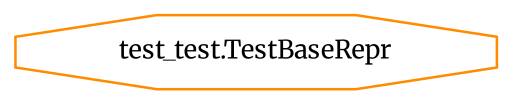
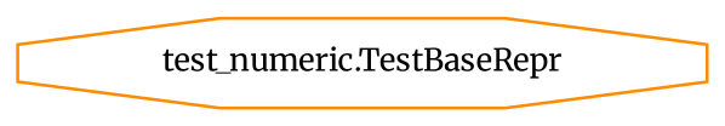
  digraph {
    rankdir=LR
    fontname=Merriweather
-   n1 [color=darkorange fillcolor=white fontname=Merriweather fontsize=10 height=0.2 label="test_test.TestBaseRepr" shape=octagon style=filled width=0.4]
+   n1 [color=darkorange fillcolor=white fontname=Merriweather fontsize=10 height=0.2 label="test_numeric.TestBaseRepr" shape=octagon style=filled width=0.4]
  }
